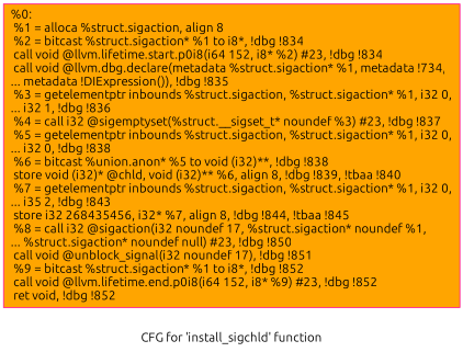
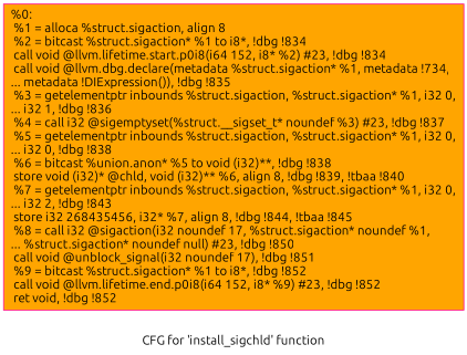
  digraph {
    label="CFG for 'install_sigchld' function"
    fontname=Ubuntu
-   n1 [color=deeppink fillcolor=orange label="{%0:\l  %1 = alloca %struct.sigaction, align 8\l  %2 = bitcast %struct.sigaction* %1 to i8*, !dbg !834\l  call void @llvm.lifetime.start.p0i8(i64 152, i8* %2) #23, !dbg !834\l  call void @llvm.dbg.declare(metadata %struct.sigaction* %1, metadata !734,\l... metadata !DIExpression()), !dbg !835\l  %3 = getelementptr inbounds %struct.sigaction, %struct.sigaction* %1, i32 0,\l... i32 1, !dbg !836\l  %4 = call i32 @sigemptyset(%struct.__sigset_t* noundef %3) #23, !dbg !837\l  %5 = getelementptr inbounds %struct.sigaction, %struct.sigaction* %1, i32 0,\l... i32 0, !dbg !838\l  %6 = bitcast %union.anon* %5 to void (i32)**, !dbg !838\l  store void (i32)* @chld, void (i32)** %6, align 8, !dbg !839, !tbaa !840\l  %7 = getelementptr inbounds %struct.sigaction, %struct.sigaction* %1, i32 0,\l... i35 2, !dbg !843\l  store i32 268435456, i32* %7, align 8, !dbg !844, !tbaa !845\l  %8 = call i32 @sigaction(i32 noundef 17, %struct.sigaction* noundef %1,\l... %struct.sigaction* noundef null) #23, !dbg !850\l  call void @unblock_signal(i32 noundef 17), !dbg !851\l  %9 = bitcast %struct.sigaction* %1 to i8*, !dbg !852\l  call void @llvm.lifetime.end.p0i8(i64 152, i8* %9) #23, !dbg !852\l  ret void, !dbg !852\l}" shape=record style=filled fontname=Ubuntu]
+   n1 [color=deeppink fillcolor=orange label="{%0:\l  %1 = alloca %struct.sigaction, align 8\l  %2 = bitcast %struct.sigaction* %1 to i8*, !dbg !834\l  call void @llvm.lifetime.start.p0i8(i64 152, i8* %2) #23, !dbg !834\l  call void @llvm.dbg.declare(metadata %struct.sigaction* %1, metadata !734,\l... metadata !DIExpression()), !dbg !835\l  %3 = getelementptr inbounds %struct.sigaction, %struct.sigaction* %1, i32 0,\l... i32 1, !dbg !836\l  %4 = call i32 @sigemptyset(%struct.__sigset_t* noundef %3) #23, !dbg !837\l  %5 = getelementptr inbounds %struct.sigaction, %struct.sigaction* %1, i32 0,\l... i32 0, !dbg !838\l  %6 = bitcast %union.anon* %5 to void (i32)**, !dbg !838\l  store void (i32)* @chld, void (i32)** %6, align 8, !dbg !839, !tbaa !840\l  %7 = getelementptr inbounds %struct.sigaction, %struct.sigaction* %1, i32 0,\l... i32 2, !dbg !843\l  store i32 268435456, i32* %7, align 8, !dbg !844, !tbaa !845\l  %8 = call i32 @sigaction(i32 noundef 17, %struct.sigaction* noundef %1,\l... %struct.sigaction* noundef null) #23, !dbg !850\l  call void @unblock_signal(i32 noundef 17), !dbg !851\l  %9 = bitcast %struct.sigaction* %1 to i8*, !dbg !852\l  call void @llvm.lifetime.end.p0i8(i64 152, i8* %9) #23, !dbg !852\l  ret void, !dbg !852\l}" shape=record style=filled fontname=Ubuntu]
  }
